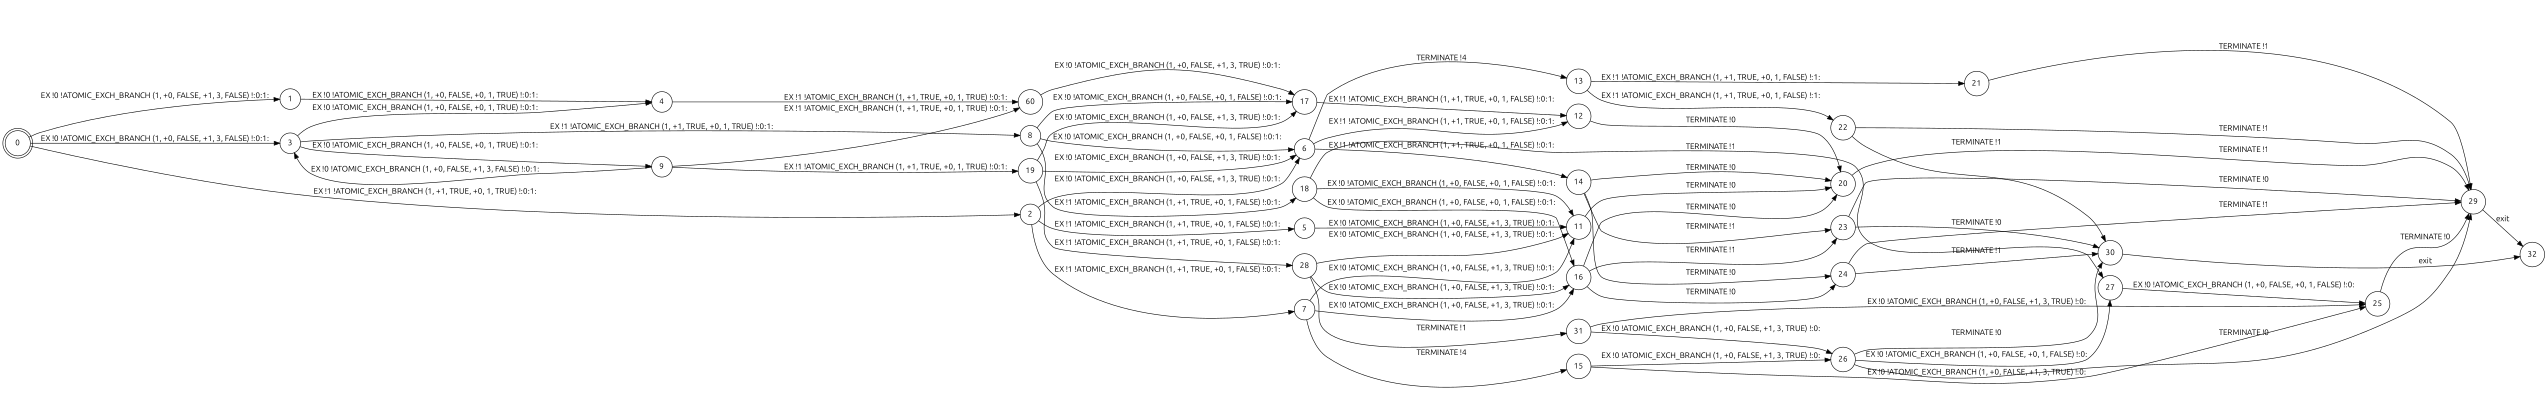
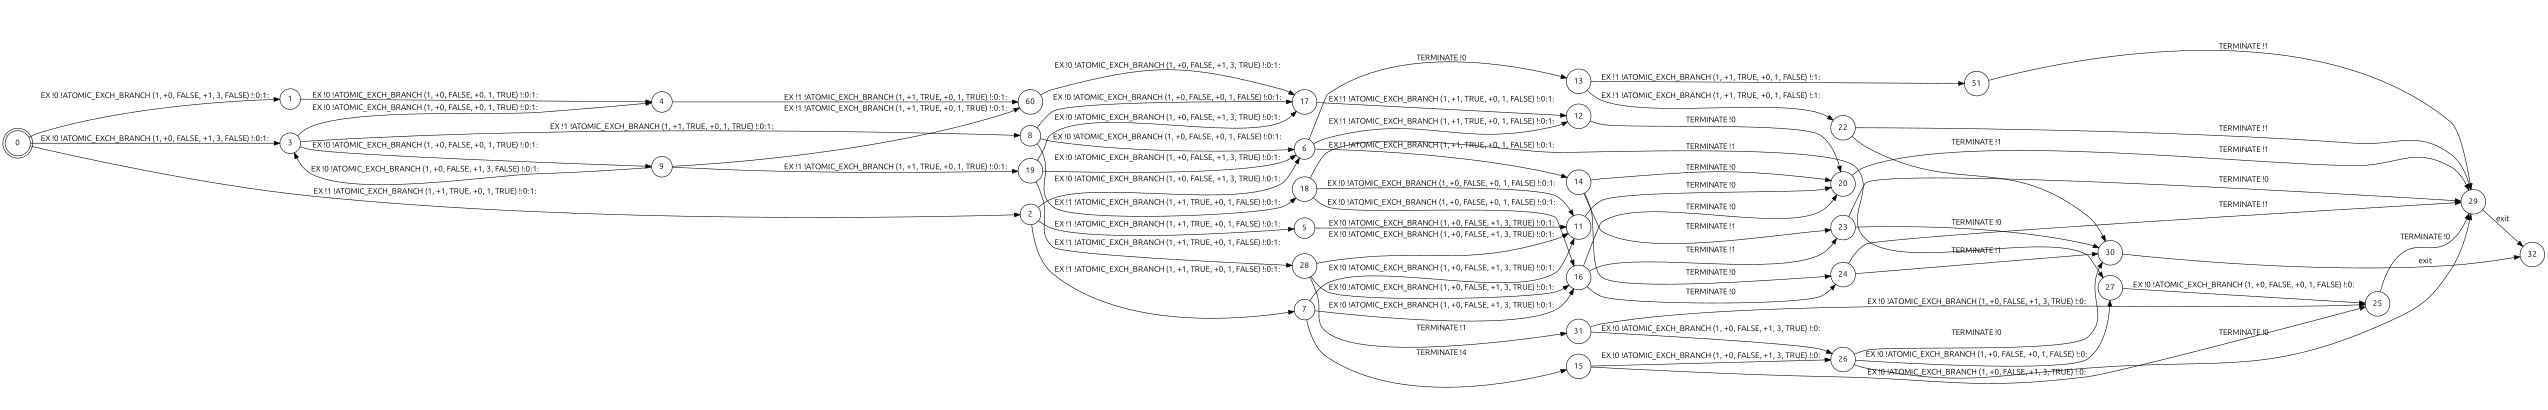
  digraph {
    fontname=Ubuntu
    rankdir=LR
    node [fontname=Ubuntu shape=circle]
    edge [fontname=Ubuntu]
    0 [peripheries=2]
    1
    2
    3
    4
    5
    6
    7
    8
    9
    n11 [label=60]
    11
    12
    13
    14
    15
    16
    17
    18
    19
    20
-   21
+   21 [label=51]
    22
    23
    24
    25
    26
    27
    28
    29
    30
    31
    32
    0 -> 1 [label="EX !0 !ATOMIC_EXCH_BRANCH (1, +0, FALSE, +1, 3, FALSE) !:0:1:"]
    0 -> 2 [label="EX !1 !ATOMIC_EXCH_BRANCH (1, +1, TRUE, +0, 1, TRUE) !:0:1:"]
    0 -> 3 [label="EX !0 !ATOMIC_EXCH_BRANCH (1, +0, FALSE, +1, 3, FALSE) !:0:1:"]
    1 -> 4 [label="EX !0 !ATOMIC_EXCH_BRANCH (1, +0, FALSE, +0, 1, TRUE) !:0:1:"]
    2 -> 5 [label="EX !1 !ATOMIC_EXCH_BRANCH (1, +1, TRUE, +0, 1, FALSE) !:0:1:"]
    2 -> 6 [label="EX !0 !ATOMIC_EXCH_BRANCH (1, +0, FALSE, +1, 3, TRUE) !:0:1:"]
    2 -> 7 [label="EX !1 !ATOMIC_EXCH_BRANCH (1, +1, TRUE, +0, 1, FALSE) !:0:1:"]
    3 -> 4 [label="EX !0 !ATOMIC_EXCH_BRANCH (1, +0, FALSE, +0, 1, TRUE) !:0:1:"]
    3 -> 8 [label="EX !1 !ATOMIC_EXCH_BRANCH (1, +1, TRUE, +0, 1, TRUE) !:0:1:"]
    3 -> 9 [label="EX !0 !ATOMIC_EXCH_BRANCH (1, +0, FALSE, +0, 1, TRUE) !:0:1:"]
    4 -> n11 [label="EX !1 !ATOMIC_EXCH_BRANCH (1, +1, TRUE, +0, 1, TRUE) !:0:1:"]
    5 -> 11 [label="EX !0 !ATOMIC_EXCH_BRANCH (1, +0, FALSE, +1, 3, TRUE) !:0:1:"]
    6 -> 12 [label="EX !1 !ATOMIC_EXCH_BRANCH (1, +1, TRUE, +0, 1, FALSE) !:0:1:"]
-   6 -> 13 [label="TERMINATE !4"]
+   6 -> 13 [label="TERMINATE !0"]
    6 -> 14 [label="EX !1 !ATOMIC_EXCH_BRANCH (1, +1, TRUE, +0, 1, FALSE) !:0:1:"]
    7 -> 11 [label="EX !0 !ATOMIC_EXCH_BRANCH (1, +0, FALSE, +1, 3, TRUE) !:0:1:"]
    7 -> 15 [label="TERMINATE !4"]
    7 -> 16 [label="EX !0 !ATOMIC_EXCH_BRANCH (1, +0, FALSE, +1, 3, TRUE) !:0:1:"]
    8 -> 6 [label="EX !0 !ATOMIC_EXCH_BRANCH (1, +0, FALSE, +0, 1, FALSE) !:0:1:"]
    8 -> 17 [label="EX !0 !ATOMIC_EXCH_BRANCH (1, +0, FALSE, +0, 1, FALSE) !:0:1:"]
    8 -> 18 [label="EX !1 !ATOMIC_EXCH_BRANCH (1, +1, TRUE, +0, 1, FALSE) !:0:1:"]
    9 -> 3 [label="EX !0 !ATOMIC_EXCH_BRANCH (1, +0, FALSE, +1, 3, FALSE) !:0:1:"]
    9 -> n11 [label="EX !1 !ATOMIC_EXCH_BRANCH (1, +1, TRUE, +0, 1, TRUE) !:0:1:"]
    9 -> 19 [label="EX !1 !ATOMIC_EXCH_BRANCH (1, +1, TRUE, +0, 1, TRUE) !:0:1:"]
    n11 -> 17 [label="EX !0 !ATOMIC_EXCH_BRANCH (1, +0, FALSE, +1, 3, TRUE) !:0:1:"]
    11 -> 20 [label="TERMINATE !0"]
    12 -> 20 [label="TERMINATE !0"]
    13 -> 21 [label="EX !1 !ATOMIC_EXCH_BRANCH (1, +1, TRUE, +0, 1, FALSE) !:1:"]
    13 -> 22 [label="EX !1 !ATOMIC_EXCH_BRANCH (1, +1, TRUE, +0, 1, FALSE) !:1:"]
    14 -> 20 [label="TERMINATE !0"]
    14 -> 23 [label="TERMINATE !1"]
    14 -> 24 [label="TERMINATE !0"]
    15 -> 25 [label="EX !0 !ATOMIC_EXCH_BRANCH (1, +0, FALSE, +1, 3, TRUE) !:0:"]
    15 -> 26 [label="EX !0 !ATOMIC_EXCH_BRANCH (1, +0, FALSE, +1, 3, TRUE) !:0:"]
    16 -> 20 [label="TERMINATE !0"]
    16 -> 23 [label="TERMINATE !1"]
    16 -> 24 [label="TERMINATE !0"]
    17 -> 12 [label="EX !1 !ATOMIC_EXCH_BRANCH (1, +1, TRUE, +0, 1, FALSE) !:0:1:"]
    18 -> 11 [label="EX !0 !ATOMIC_EXCH_BRANCH (1, +0, FALSE, +0, 1, FALSE) !:0:1:"]
    18 -> 16 [label="EX !0 !ATOMIC_EXCH_BRANCH (1, +0, FALSE, +0, 1, FALSE) !:0:1:"]
    18 -> 27 [label="TERMINATE !1"]
    19 -> 6 [label="EX !0 !ATOMIC_EXCH_BRANCH (1, +0, FALSE, +1, 3, TRUE) !:0:1:"]
    19 -> 17 [label="EX !0 !ATOMIC_EXCH_BRANCH (1, +0, FALSE, +1, 3, TRUE) !:0:1:"]
    19 -> 28 [label="EX !1 !ATOMIC_EXCH_BRANCH (1, +1, TRUE, +0, 1, FALSE) !:0:1:"]
    20 -> 29 [label="TERMINATE !1"]
    21 -> 29 [label="TERMINATE !1"]
    22 -> 29 [label="TERMINATE !1"]
    22 -> 30 [label="TERMINATE !1"]
    23 -> 29 [label="TERMINATE !0"]
    23 -> 30 [label="TERMINATE !0"]
    24 -> 29 [label="TERMINATE !1"]
    24 -> 30 [label="TERMINATE !1"]
    25 -> 29 [label="TERMINATE !0"]
    26 -> 27 [label="EX !0 !ATOMIC_EXCH_BRANCH (1, +0, FALSE, +0, 1, FALSE) !:0:"]
    26 -> 29 [label="TERMINATE !0"]
    26 -> 30 [label="TERMINATE !0"]
    27 -> 25 [label="EX !0 !ATOMIC_EXCH_BRANCH (1, +0, FALSE, +0, 1, FALSE) !:0:"]
    28 -> 11 [label="EX !0 !ATOMIC_EXCH_BRANCH (1, +0, FALSE, +1, 3, TRUE) !:0:1:"]
    28 -> 16 [label="EX !0 !ATOMIC_EXCH_BRANCH (1, +0, FALSE, +1, 3, TRUE) !:0:1:"]
    28 -> 31 [label="TERMINATE !1"]
    29 -> 32 [label=exit]
    30 -> 32 [label=exit]
    31 -> 25 [label="EX !0 !ATOMIC_EXCH_BRANCH (1, +0, FALSE, +1, 3, TRUE) !:0:"]
    31 -> 26 [label="EX !0 !ATOMIC_EXCH_BRANCH (1, +0, FALSE, +1, 3, TRUE) !:0:"]
  }
